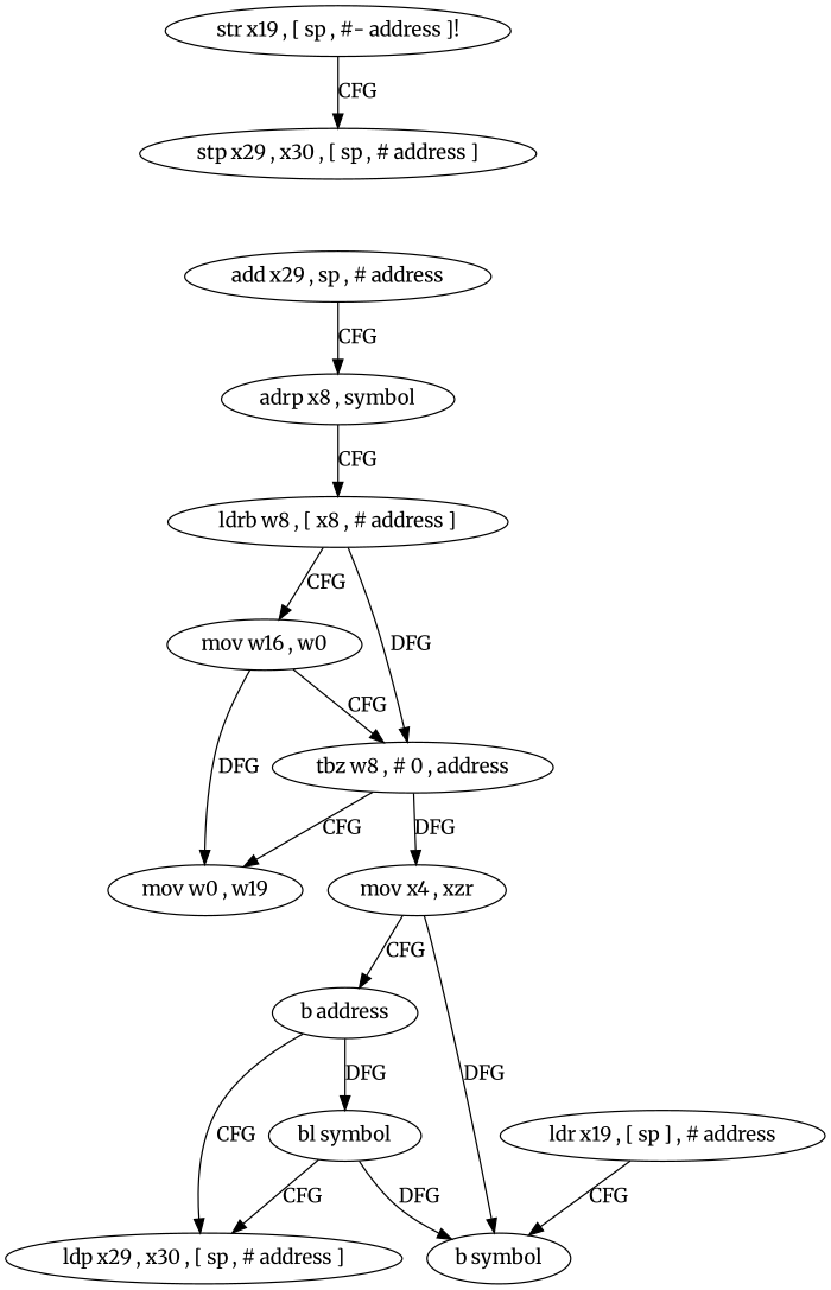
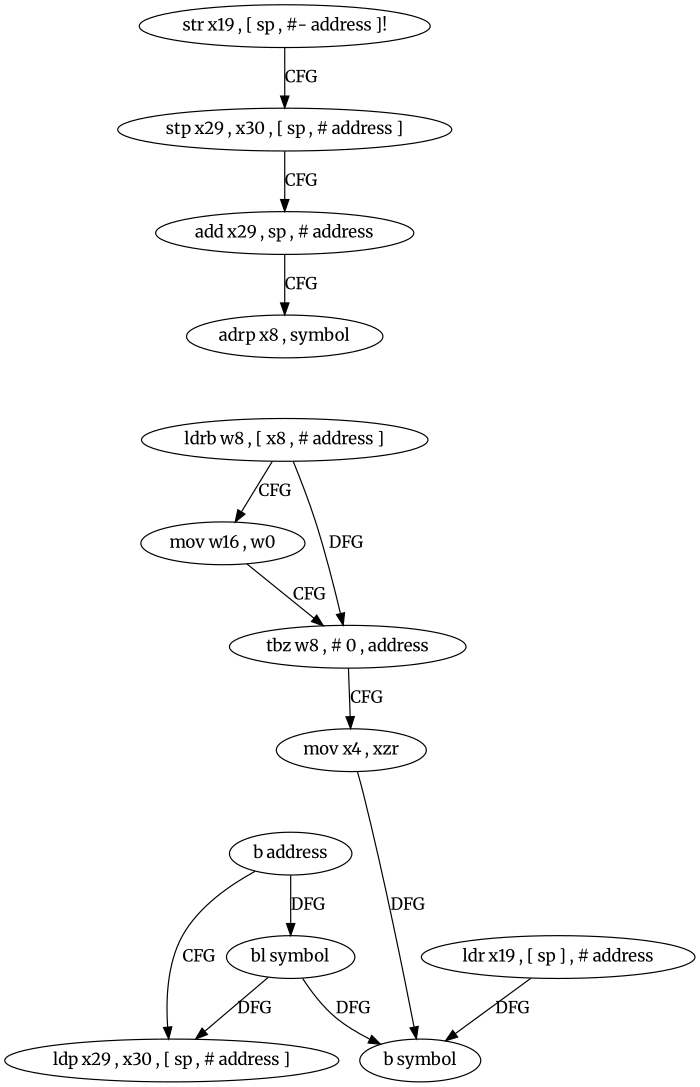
  digraph {
    fontname=Merriweather
    node [fontname=Merriweather]
    edge [fontname=Merriweather]
    n1 [label="str x19 , [ sp , #- address ]!"]
    n2 [label="stp x29 , x30 , [ sp , # address ]"]
    n3 [label="add x29 , sp , # address"]
    n4 [label="adrp x8 , symbol"]
    n5 [label="ldrb w8 , [ x8 , # address ]"]
    n6 [label="mov w16 , w0"]
    n7 [label="tbz w8 , # 0 , address"]
-   n8 [label="mov w0 , w19"]
    n9 [label="mov x4 , xzr"]
    n10 [label="b address"]
    n11 [label="b symbol"]
    n12 [label="bl symbol"]
    n13 [label="ldp x29 , x30 , [ sp , # address ]"]
    n14 [label="ldr x19 , [ sp ] , # address"]
    n1 -> n2 [label=CFG]
+   n2 -> n3 [label=CFG]
    n3 -> n4 [label=CFG]
-   n4 -> n5 [label=CFG]
    n5 -> n6 [label=CFG]
    n5 -> n7 [label=DFG]
    n6 -> n7 [label=CFG]
-   n6 -> n8 [label=DFG]
-   n7 -> n8 [label=CFG]
-   n7 -> n9 [label=DFG]
-   n9 -> n10 [label=CFG]
+   n7 -> n9 [label=CFG]
    n9 -> n11 [label=DFG]
    n10 -> n12 [label=DFG]
    n10 -> n13 [label=CFG]
    n12 -> n11 [label=DFG]
-   n12 -> n13 [label=CFG]
-   n14 -> n11 [label=CFG]
+   n12 -> n13 [label=DFG]
+   n14 -> n11 [label=DFG]
  }
